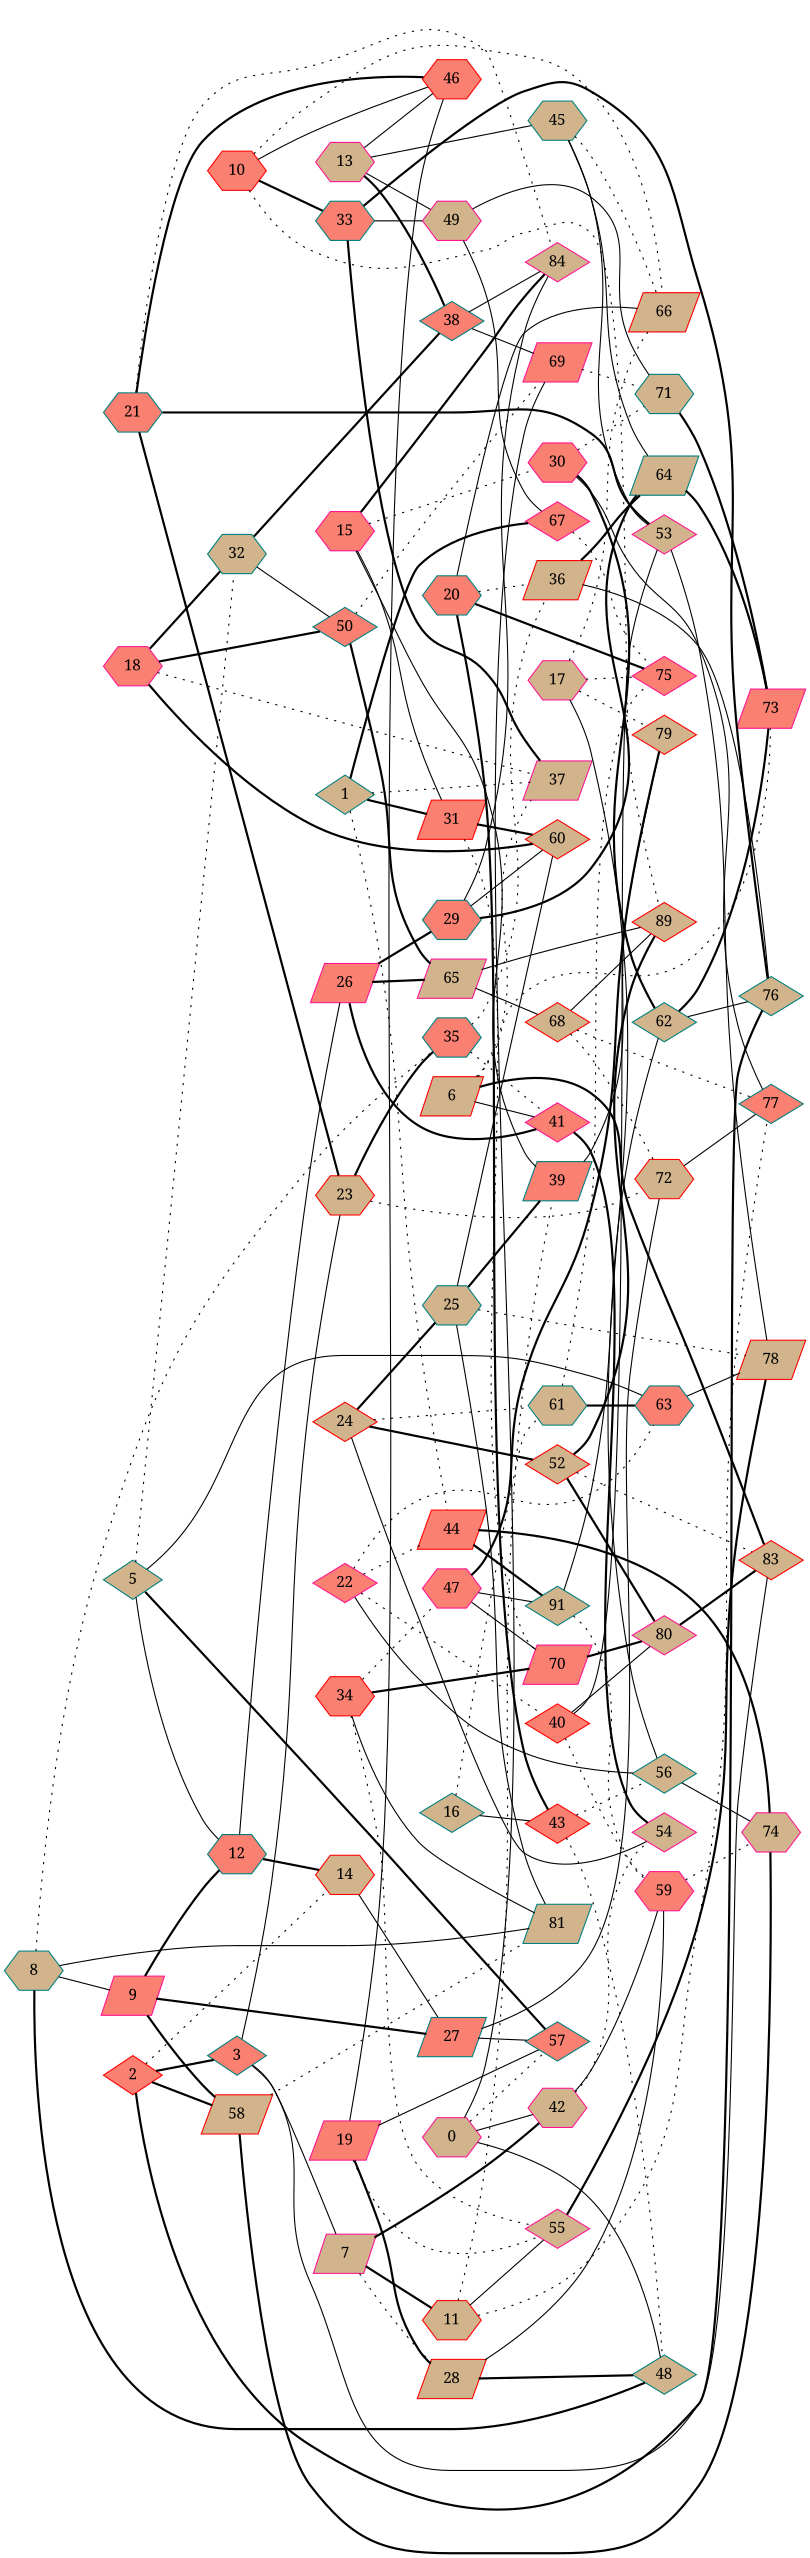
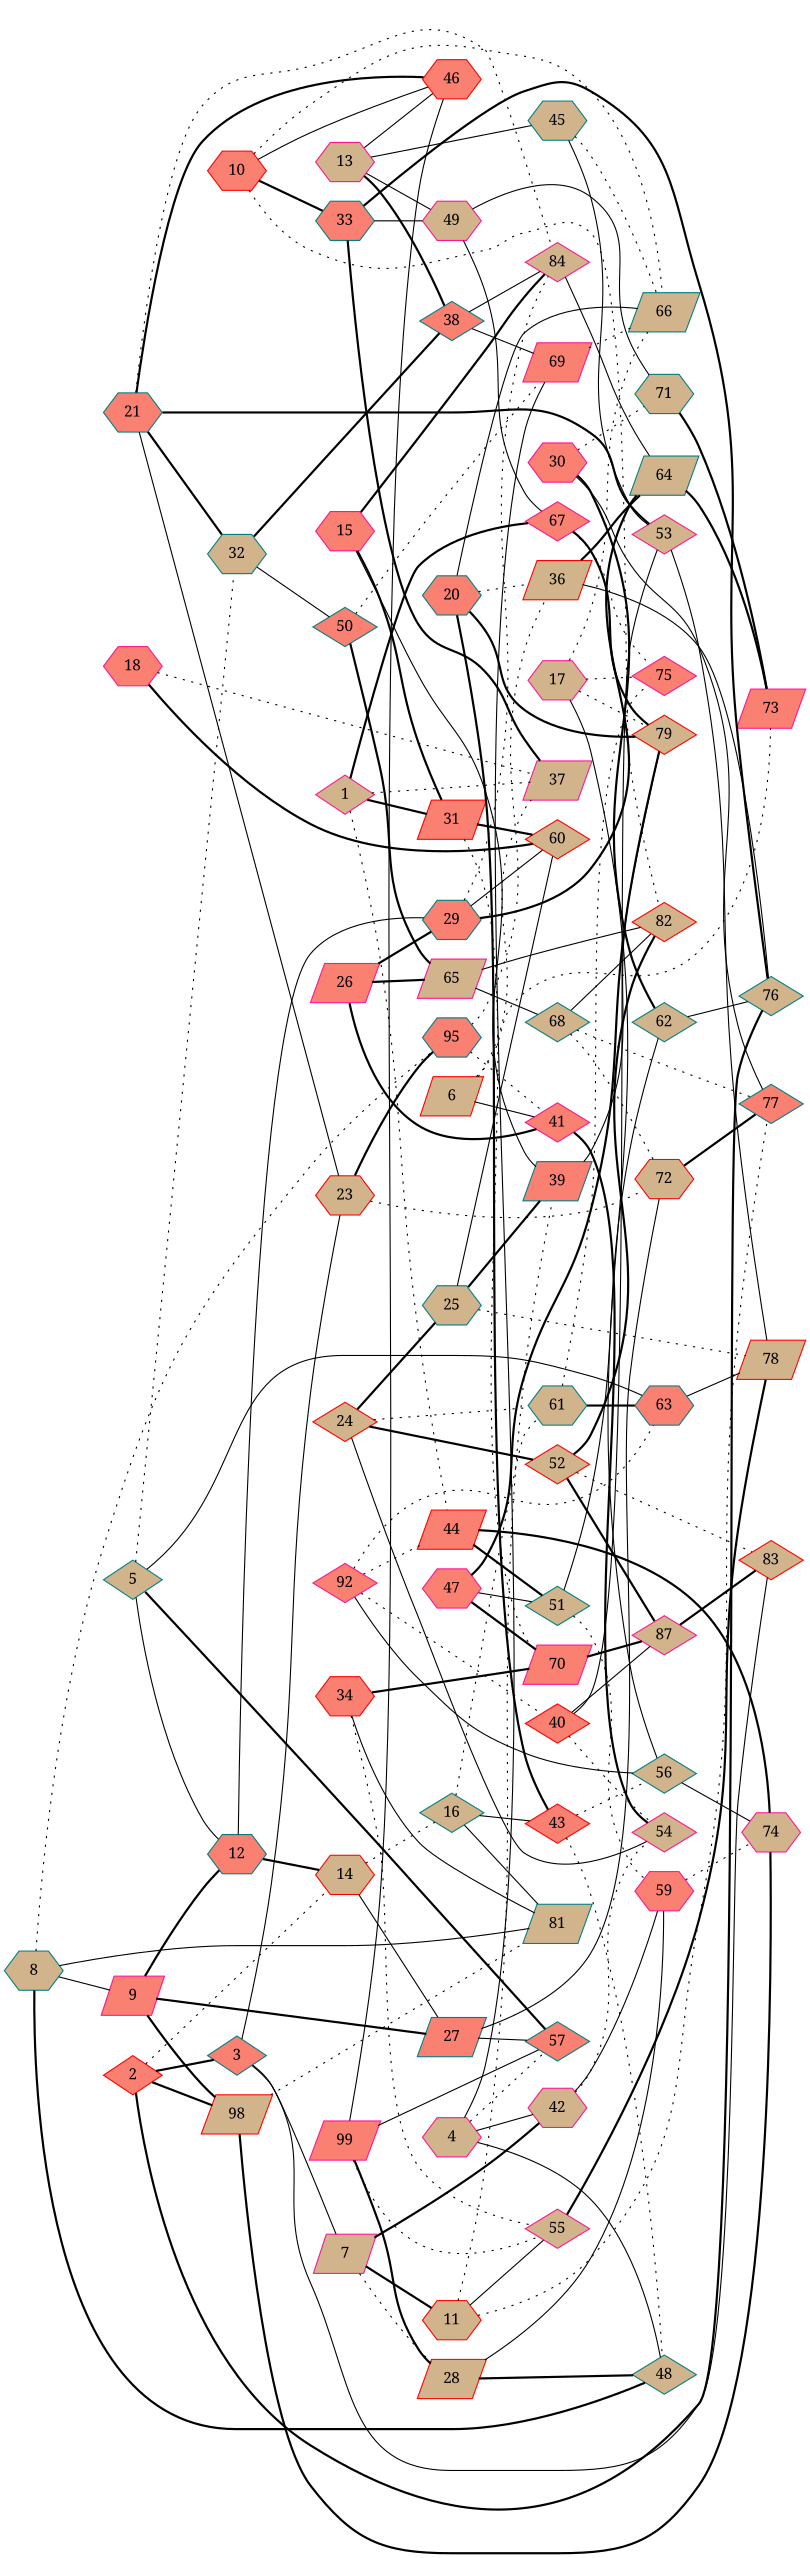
  graph {
    fontname="Noto Serif"
    rankdir=LR
    node [color=teal fillcolor=tan fontname="Noto Serif" shape=diamond style=filled]
    edge [fontname="Noto Serif" style=solid]
    31 [color=red fillcolor=salmon shape=parallelogram]
-   1
+   1 [color=deeppink]
    37 [color=deeppink shape=parallelogram]
    44 [color=red fillcolor=salmon shape=parallelogram]
    67 [color=deeppink fillcolor=salmon]
    60 [color=red]
    70 [color=deeppink fillcolor=salmon shape=parallelogram]
-   51 [label=91]
+   51
    74 [color=deeppink shape=hexagon]
    75 [color=deeppink fillcolor=salmon]
    79 [color=red]
    2 [color=red fillcolor=salmon]
    3 [fillcolor=salmon]
    14 [color=red shape=hexagon]
-   58 [color=red shape=parallelogram]
+   58 [color=red shape=parallelogram label=98]
    76
    7 [color=deeppink shape=parallelogram]
    23 [color=red shape=hexagon]
    83 [color=red]
    27 [fillcolor=salmon shape=parallelogram]
    16
    81 [shape=parallelogram]
    42 [color=deeppink shape=hexagon]
    11 [color=red shape=hexagon]
    28 [color=red shape=parallelogram]
-   35 [fillcolor=salmon shape=hexagon]
+   35 [fillcolor=salmon shape=hexagon label=95]
    72 [color=red shape=hexagon]
-   4 [color=deeppink shape=hexagon label=0]
+   4 [color=deeppink shape=hexagon]
    48
    57 [fillcolor=salmon]
    69 [color=deeppink fillcolor=salmon shape=parallelogram]
    54 [color=deeppink]
    59 [color=deeppink fillcolor=salmon shape=hexagon]
    71 [shape=hexagon]
    5
    12 [fillcolor=salmon shape=hexagon]
    32 [shape=hexagon]
    63 [fillcolor=salmon shape=hexagon]
    26 [color=deeppink fillcolor=salmon shape=parallelogram]
    38 [fillcolor=salmon]
    50 [fillcolor=salmon]
    78 [color=red shape=parallelogram]
    6 [color=red shape=parallelogram]
    41 [color=deeppink fillcolor=salmon]
    73 [color=deeppink fillcolor=salmon shape=parallelogram]
    39 [fillcolor=salmon shape=parallelogram]
    55 [color=deeppink]
    77 [fillcolor=salmon]
    8 [shape=hexagon]
    9 [color=deeppink fillcolor=salmon shape=parallelogram]
    36 [color=red shape=parallelogram]
    10 [color=red fillcolor=salmon shape=hexagon]
    33 [fillcolor=salmon shape=hexagon]
    46 [color=red fillcolor=salmon shape=hexagon]
-   66 [color=red shape=parallelogram]
-   82 [color=red label=89]
+   66 [shape=parallelogram]
+   82 [color=red]
    49 [color=deeppink shape=hexagon]
    29 [fillcolor=salmon shape=hexagon]
    65 [color=deeppink shape=parallelogram]
    13 [color=deeppink shape=hexagon]
    45 [shape=hexagon]
    84 [color=deeppink]
    53 [color=deeppink]
    64 [shape=parallelogram]
    43 [color=red fillcolor=salmon]
    61 [shape=hexagon]
    15 [color=deeppink fillcolor=salmon shape=hexagon]
    30 [color=deeppink fillcolor=salmon shape=hexagon]
    62
    56
    17 [color=deeppink shape=hexagon]
    18 [color=deeppink fillcolor=salmon shape=hexagon]
-   19 [color=deeppink fillcolor=salmon shape=parallelogram]
+   19 [color=deeppink fillcolor=salmon shape=parallelogram label=99]
    20 [fillcolor=salmon shape=hexagon]
    21 [fillcolor=salmon shape=hexagon]
-   22 [color=deeppink fillcolor=salmon]
+   22 [color=deeppink fillcolor=salmon label=92]
    40 [color=red fillcolor=salmon]
-   80 [color=deeppink]
+   80 [color=deeppink label=87]
    24 [color=red]
    25 [shape=hexagon]
    52 [color=red]
-   68 [color=red]
+   68
    34 [color=red fillcolor=salmon shape=hexagon]
    47 [color=deeppink fillcolor=salmon shape=hexagon]
    31 -- 60 [style=bold]
    31 -- 70 [style=dotted]
    1 -- 31 [style=bold]
    1 -- 37 [style=dotted]
    1 -- 44 [style=dotted]
    1 -- 67 [style=bold]
    44 -- 51 [style=bold]
    44 -- 74 [style=bold]
    67 -- 75 [style=dotted]
+   67 -- 79 [style=bold]
    70 -- 80 [style=bold]
    51 -- 59 [style=dotted]
    51 -- 62
    2 -- 3 [style=bold]
    2 -- 14 [style=dotted]
    2 -- 58 [style=bold]
    2 -- 76 [style=bold]
    3 -- 7
    3 -- 23
    3 -- 83
    14 -- 27
+   14 -- 16 [style=dotted]
    58 -- 74 [style=bold]
    58 -- 81 [style=dotted]
    7 -- 42 [style=bold]
    7 -- 11 [style=bold]
    7 -- 28 [style=dotted]
    23 -- 35 [style=bold]
    23 -- 72 [style=dotted]
    27 -- 72
    27 -- 57
-   25 -- 81
+   16 -- 81
    16 -- 43
    16 -- 61 [style=dotted]
    42 -- 54 [style=dotted]
    42 -- 59
    11 -- 39 [style=dotted]
    11 -- 55
    11 -- 77 [style=dotted]
    28 -- 48 [style=bold]
    28 -- 59
    35 -- 41 [style=dotted]
    35 -- 36 [style=dotted]
-   72 -- 77
+   72 -- 77 [style=bold]
    4 -- 42
    4 -- 48
    4 -- 57 [style=dotted]
    4 -- 69
-   69 -- 71 [style=dotted]
+   69 -- 66 [style=dotted]
    59 -- 74 [style=dotted]
    71 -- 73 [style=bold]
    5 -- 57 [style=bold]
    5 -- 12
    5 -- 32 [style=dotted]
    5 -- 63
    12 -- 14 [style=bold]
-   12 -- 26
+   12 -- 29
    32 -- 38 [style=bold]
    32 -- 50
    63 -- 78
    26 -- 41 [style=bold]
    26 -- 29 [style=bold]
    26 -- 65 [style=bold]
    38 -- 69
    38 -- 84
    50 -- 69 [style=dotted]
    50 -- 65 [style=bold]
    6 -- 37 [style=dotted]
-   6 -- 83 [style=bold]
    6 -- 41
    6 -- 73 [style=dotted]
    41 -- 54 [style=bold]
    39 -- 79
    55 -- 78 [style=bold]
    8 -- 81
    8 -- 35 [style=dotted]
    8 -- 48 [style=bold]
    8 -- 9
    9 -- 58 [style=bold]
    9 -- 27 [style=bold]
    9 -- 12 [style=bold]
    36 -- 76
    36 -- 64 [style=bold]
    10 -- 33 [style=bold]
    10 -- 46
    10 -- 66 [style=dotted]
    10 -- 82 [style=dotted]
    33 -- 37 [style=bold]
    33 -- 76 [style=bold]
    33 -- 49
    49 -- 67
    49 -- 71
    29 -- 60
-   29 -- 84
+   29 -- 84 [style=dotted]
    29 -- 64 [style=bold]
    65 -- 82
    65 -- 68
    13 -- 38 [style=bold]
    13 -- 46
    13 -- 49
    13 -- 45
    45 -- 66 [style=dotted]
    45 -- 53
-   45 -- 64
+   84 -- 64
    53 -- 78
    64 -- 73 [style=bold]
    43 -- 48 [style=dotted]
    43 -- 56 [style=dotted]
    61 -- 75 [style=dotted]
    61 -- 63 [style=bold]
-   15 -- 31
+   15 -- 31 [style=bold]
    15 -- 39
    15 -- 84 [style=bold]
-   15 -- 30 [style=dotted]
    30 -- 71 [style=dotted]
    30 -- 77
    30 -- 62 [style=bold]
    62 -- 76
-   62 -- 73 [style=bold]
    56 -- 74
    17 -- 75 [style=dotted]
    17 -- 79 [style=dotted]
    17 -- 66 [style=dotted]
    17 -- 56
    18 -- 37 [style=dotted]
    18 -- 60 [style=bold]
-   18 -- 32 [style=bold]
-   18 -- 50 [style=bold]
+   21 -- 32 [style=bold]
    19 -- 28 [style=bold]
    19 -- 57
    19 -- 55 [style=dotted]
    19 -- 46
-   20 -- 75 [style=bold]
+   20 -- 79 [style=bold]
    20 -- 36 [style=dotted]
    20 -- 66
    20 -- 43 [style=bold]
-   21 -- 23 [style=bold]
+   21 -- 23
    21 -- 46 [style=bold]
    21 -- 84 [style=dotted]
    21 -- 53 [style=bold]
    22 -- 44 [style=dotted]
    22 -- 63 [style=dotted]
    22 -- 56
    22 -- 40 [style=dotted]
-   40 -- 59 [style=dotted]
+   40 -- 54 [style=dotted]
    40 -- 53
    40 -- 80
    80 -- 83 [style=bold]
    24 -- 54
    24 -- 61 [style=dotted]
    24 -- 25 [style=bold]
    24 -- 52 [style=bold]
    25 -- 60
    25 -- 78 [style=dotted]
    25 -- 39 [style=bold]
    52 -- 83 [style=dotted]
    52 -- 82 [style=bold]
    52 -- 80 [style=bold]
    68 -- 72 [style=dotted]
    68 -- 77 [style=dotted]
    68 -- 82
    34 -- 70 [style=bold]
    34 -- 81
    34 -- 55 [style=dotted]
-   34 -- 47 [style=dotted]
-   47 -- 70
+   47 -- 70 [style=bold]
    47 -- 51
    47 -- 79 [style=bold]
  }
